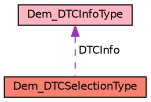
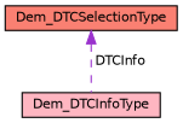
  digraph {
    node [color=black fontname=Helvetica fontsize=10 shape=record style=filled]
    n1 [fillcolor=salmon fontcolor=black height=0.2 label=Dem_DTCSelectionType width=0.4]
    n2 [fillcolor=lightpink height=0.2 label=Dem_DTCInfoType width=0.4]
-   n2 -> n1 [color=darkorchid3 dir=back fontname=Helvetica fontsize=10 label=" DTCInfo" labelfontname=Helvetica labelfontsize=10 style=dashed]
+   n1 -> n2 [color=darkorchid3 dir=back fontname=Helvetica fontsize=10 label=" DTCInfo" labelfontname=Helvetica labelfontsize=10 style=dashed]
  }
